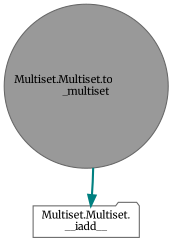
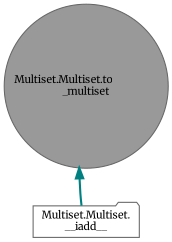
  digraph {
    rankdir=TB
    fontname=Merriweather
    node [fontname=Merriweather fontsize=10 style=filled]
    n1 [color=gray40 fillcolor=grey60 fontcolor=black height=0.2 label="Multiset.Multiset.to\l_multiset" shape=circle width=0.4]
    n2 [color=grey40 fillcolor=white height=0.2 label="Multiset.Multiset.\l__iadd__" shape=folder width=0.4]
-   n2 -> n1 [color=teal dir=back fontname=Merriweather fontsize=10 labelfontname=Helvetica labelfontsize=10 style=bold]
+   n1 -> n2 [color=teal dir=back fontname=Merriweather fontsize=10 labelfontname=Helvetica labelfontsize=10 style=bold]
  }
